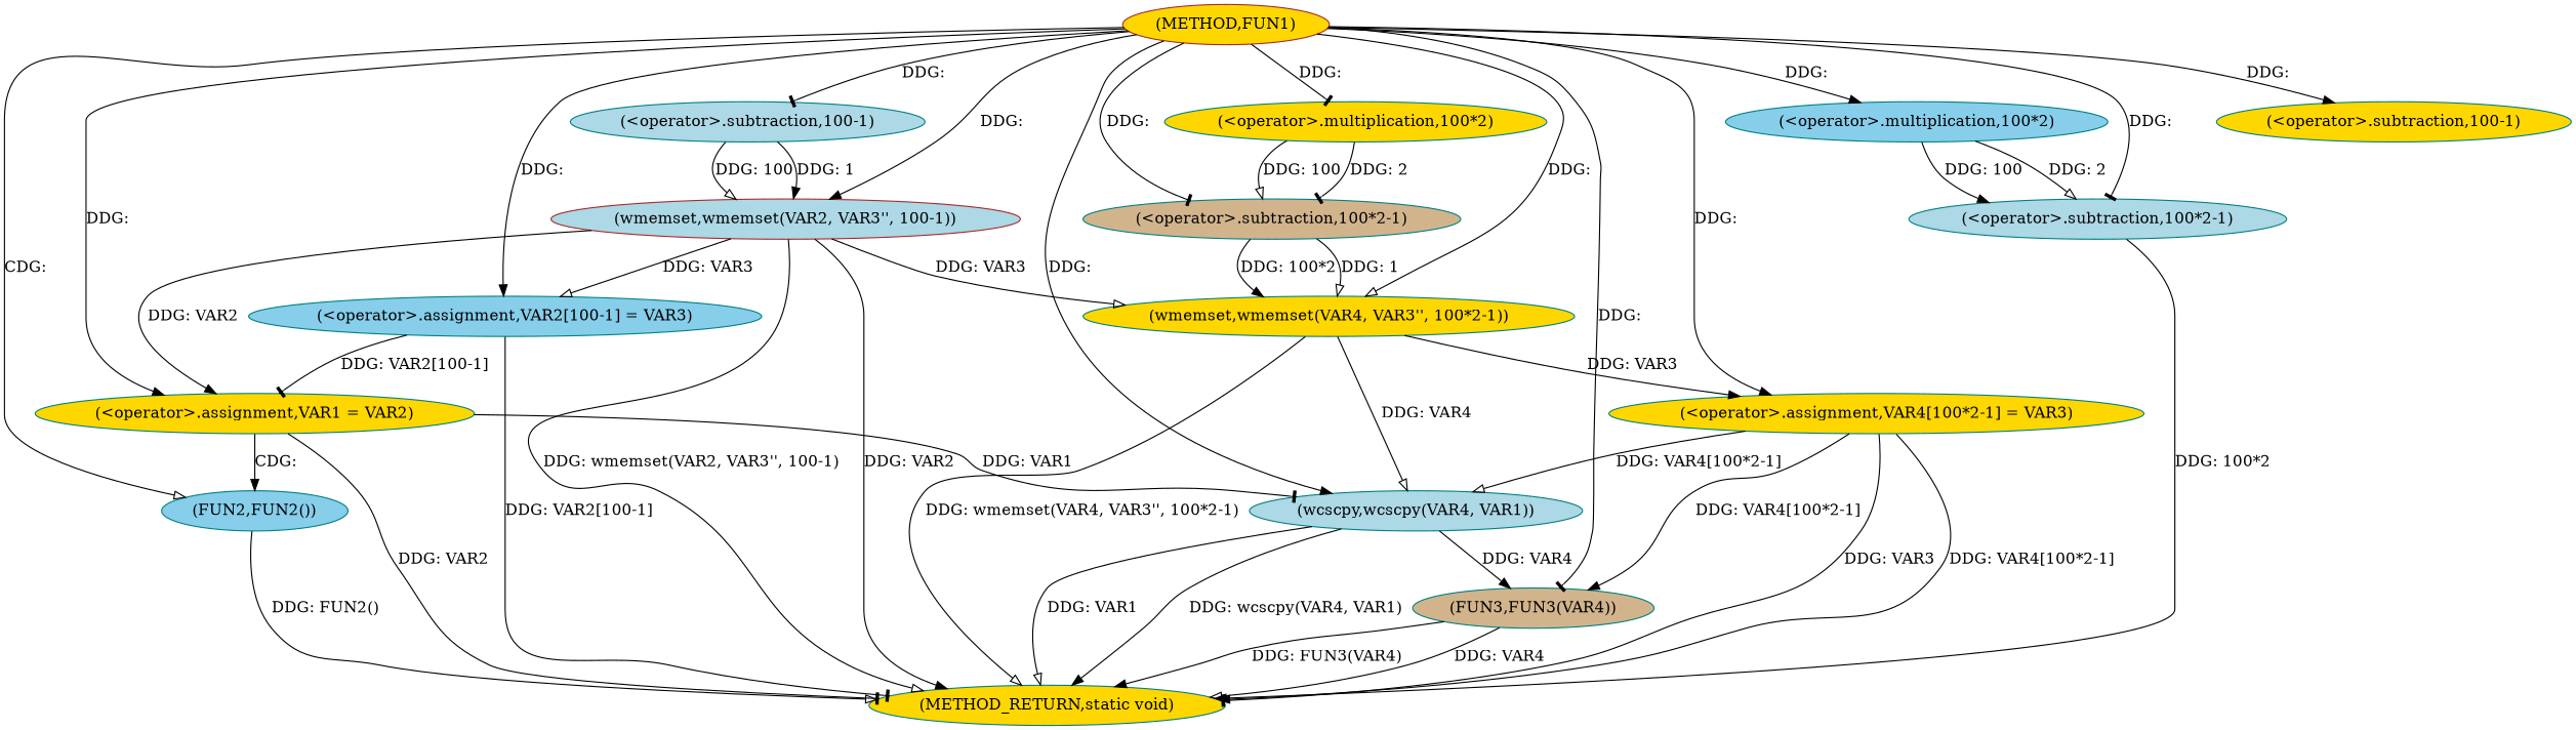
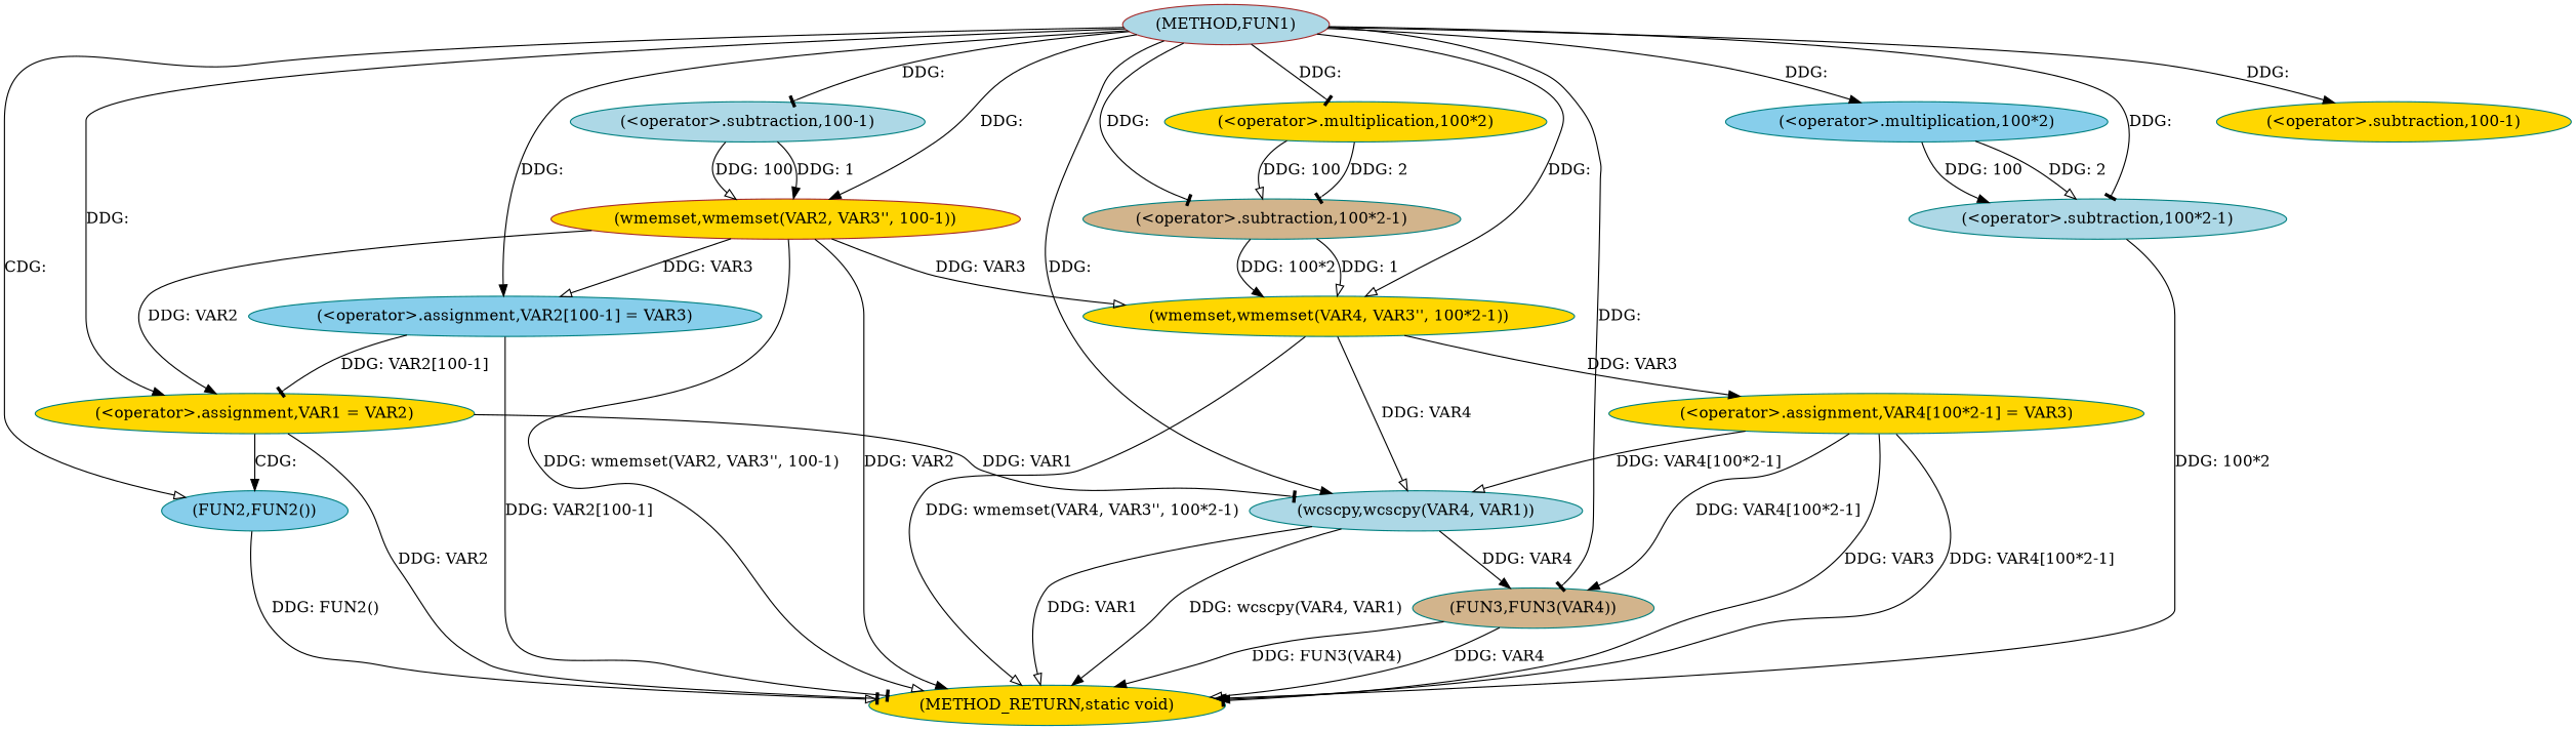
  digraph {
    node [color=teal fillcolor=gold style=filled]
    edge [arrowhead=normal]
-   n1 [color=brown label="(METHOD,FUN1)"]
-   n2 [color=brown fillcolor=lightblue label="(wmemset,wmemset(VAR2, VAR3'', 100-1))"]
+   n1 [color=brown fillcolor=lightblue label="(METHOD,FUN1)"]
+   n2 [color=brown label="(wmemset,wmemset(VAR2, VAR3'', 100-1))"]
    n3 [fillcolor=lightblue label="(<operator>.subtraction,100-1)"]
    n4 [fillcolor=skyblue label="(<operator>.assignment,VAR2[100-1] = VAR3)"]
    n5 [label="(<operator>.subtraction,100-1)"]
    n6 [fillcolor=skyblue label="(FUN2,FUN2())"]
    n7 [label="(<operator>.assignment,VAR1 = VAR2)"]
    n8 [label="(wmemset,wmemset(VAR4, VAR3'', 100*2-1))"]
    n9 [fillcolor=tan label="(<operator>.subtraction,100*2-1)"]
    n10 [label="(<operator>.multiplication,100*2)"]
    n11 [label="(<operator>.assignment,VAR4[100*2-1] = VAR3)"]
    n12 [fillcolor=lightblue label="(<operator>.subtraction,100*2-1)"]
    n13 [fillcolor=skyblue label="(<operator>.multiplication,100*2)"]
    n14 [fillcolor=lightblue label="(wcscpy,wcscpy(VAR4, VAR1))"]
    n15 [fillcolor=tan label="(FUN3,FUN3(VAR4))"]
    n16 [label="(METHOD_RETURN,static void)"]
    n1 -> n2 [label="DDG: "]
    n1 -> n3 [arrowhead=tee label="DDG: "]
    n1 -> n4 [label="DDG: "]
    n1 -> n5 [label="DDG: "]
    n1 -> n6 [arrowhead=onormal label="CDG: "]
    n1 -> n7 [label="DDG: "]
    n1 -> n8 [arrowhead=onormal label="DDG: "]
    n1 -> n9 [arrowhead=tee label="DDG: "]
    n1 -> n10 [arrowhead=tee label="DDG: "]
-   n1 -> n11 [label="DDG: "]
    n1 -> n12 [arrowhead=tee label="DDG: "]
    n1 -> n13 [label="DDG: "]
    n1 -> n14 [label="DDG: "]
    n1 -> n15 [arrowhead=tee label="DDG: "]
    n2 -> n4 [arrowhead=onormal label="DDG: VAR3"]
    n2 -> n7 [label="DDG: VAR2"]
    n2 -> n8 [arrowhead=onormal label="DDG: VAR3"]
    n2 -> n16 [arrowhead=onormal label="DDG: wmemset(VAR2, VAR3'', 100-1)"]
    n2 -> n16 [label="DDG: VAR2"]
    n3 -> n2 [arrowhead=onormal label="DDG: 100"]
    n3 -> n2 [label="DDG: 1"]
    n4 -> n7 [arrowhead=tee label="DDG: VAR2[100-1]"]
    n4 -> n16 [arrowhead=tee label="DDG: VAR2[100-1]"]
    n6 -> n16 [arrowhead=onormal label="DDG: FUN2()"]
    n7 -> n6 [label="CDG: "]
    n7 -> n14 [arrowhead=tee label="DDG: VAR1"]
    n7 -> n16 [arrowhead=tee label="DDG: VAR2"]
    n8 -> n11 [label="DDG: VAR3"]
    n8 -> n14 [arrowhead=onormal label="DDG: VAR4"]
    n8 -> n16 [arrowhead=onormal label="DDG: wmemset(VAR4, VAR3'', 100*2-1)"]
    n9 -> n8 [label="DDG: 100*2"]
    n9 -> n8 [arrowhead=onormal label="DDG: 1"]
    n10 -> n9 [arrowhead=onormal label="DDG: 100"]
    n10 -> n9 [arrowhead=tee label="DDG: 2"]
    n11 -> n14 [arrowhead=onormal label="DDG: VAR4[100*2-1]"]
    n11 -> n15 [label="DDG: VAR4[100*2-1]"]
    n11 -> n16 [arrowhead=tee label="DDG: VAR3"]
    n11 -> n16 [label="DDG: VAR4[100*2-1]"]
    n12 -> n16 [label="DDG: 100*2"]
    n13 -> n12 [label="DDG: 100"]
    n13 -> n12 [arrowhead=onormal label="DDG: 2"]
    n14 -> n15 [label="DDG: VAR4"]
    n14 -> n16 [label="DDG: wcscpy(VAR4, VAR1)"]
    n14 -> n16 [arrowhead=onormal label="DDG: VAR1"]
    n15 -> n16 [arrowhead=onormal label="DDG: VAR4"]
    n15 -> n16 [label="DDG: FUN3(VAR4)"]
  }
